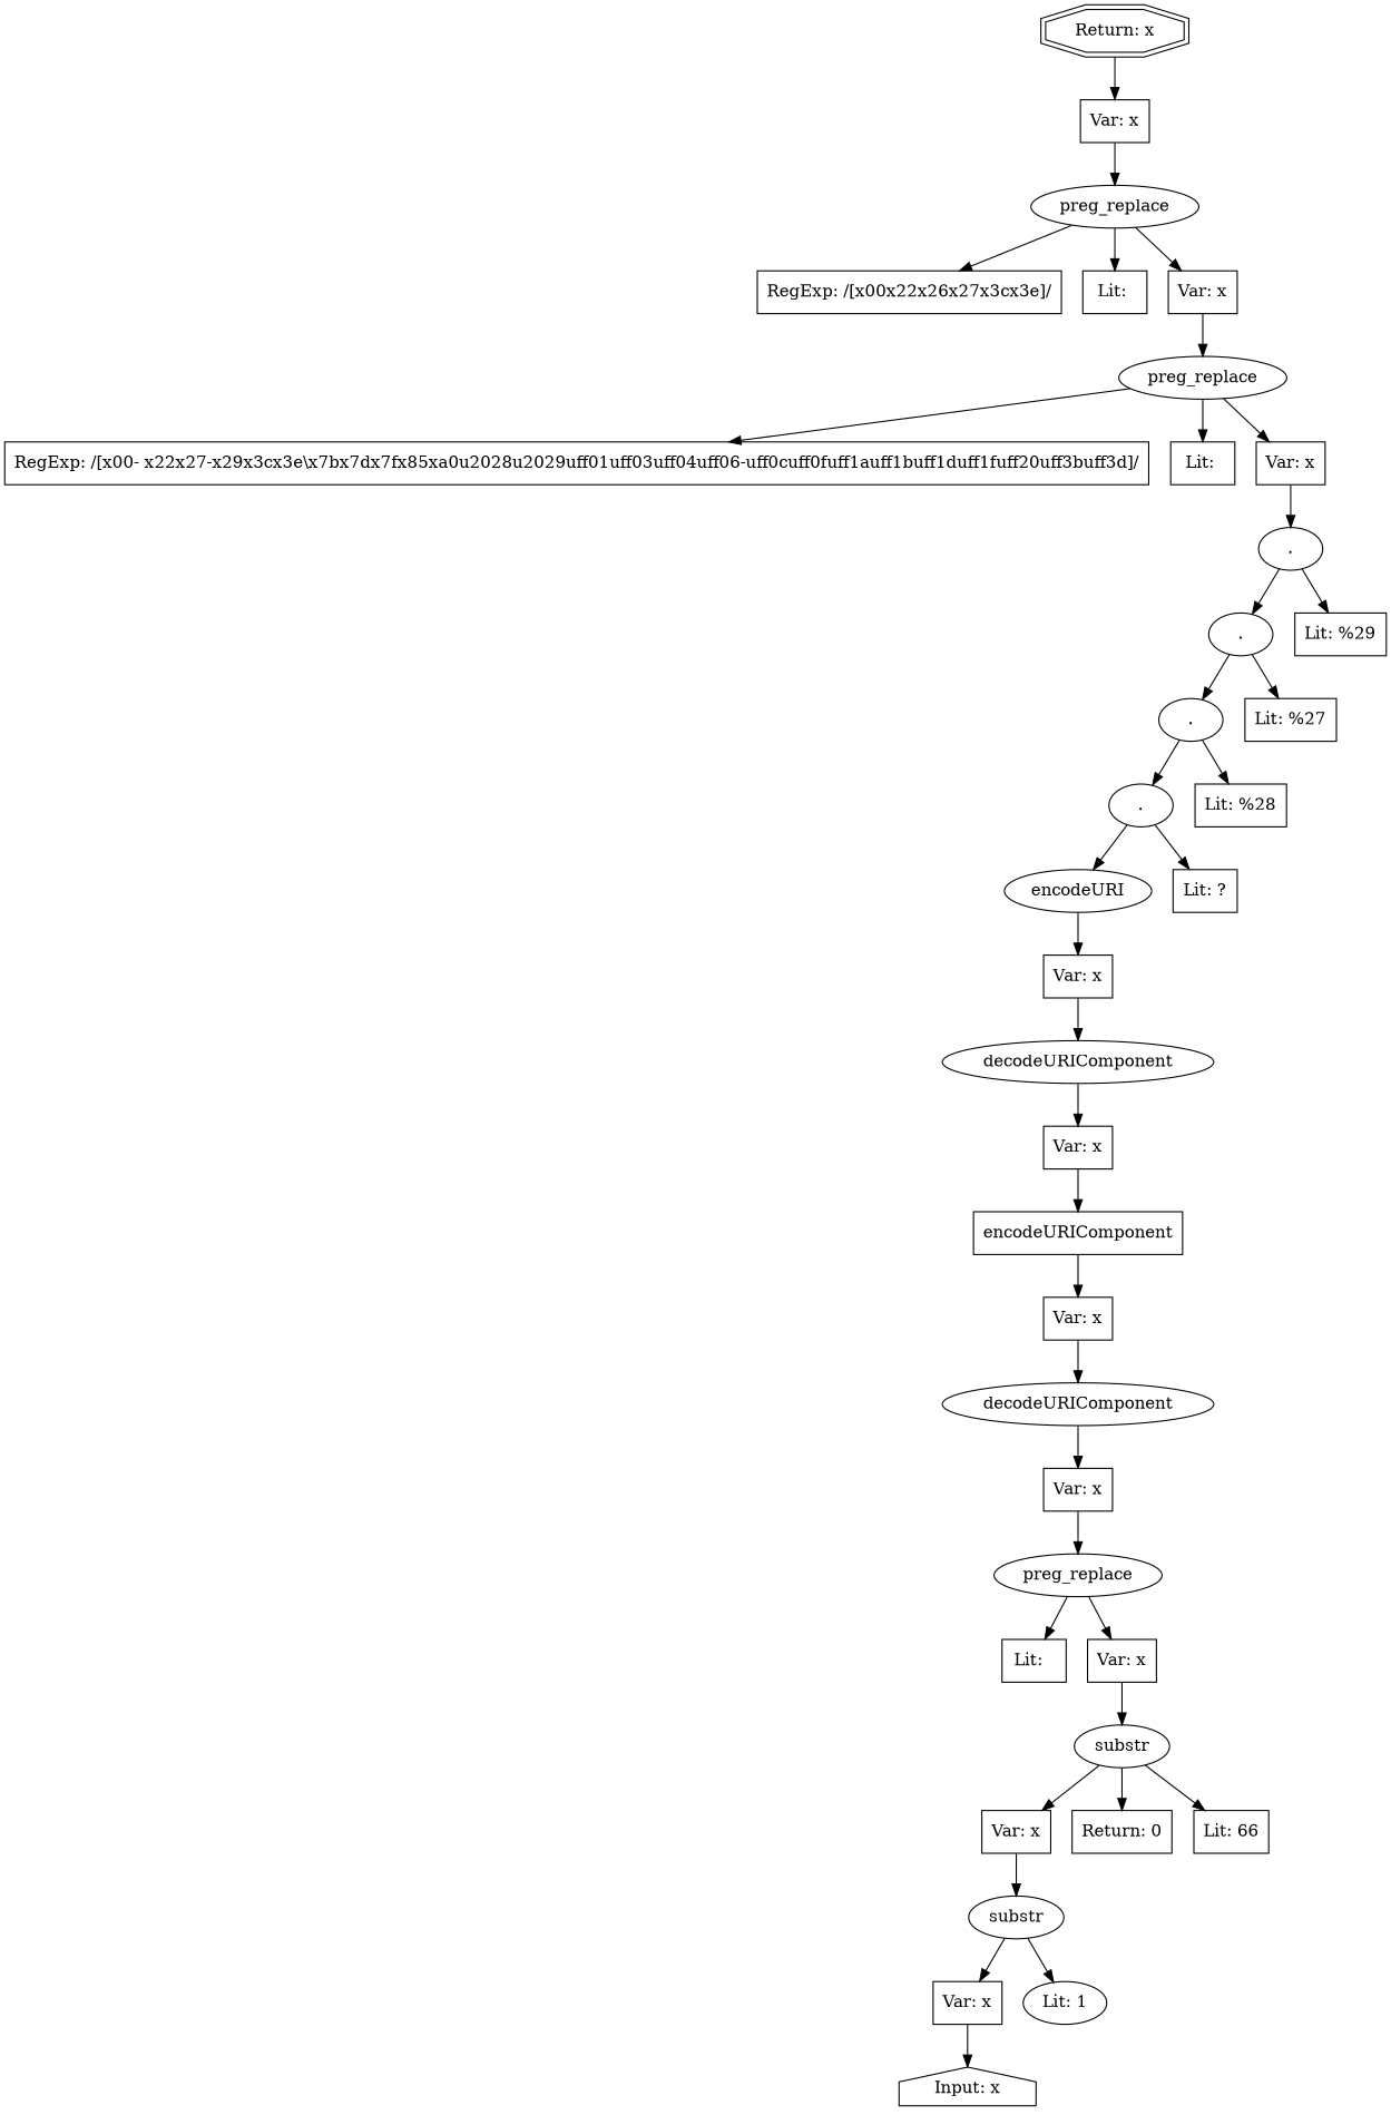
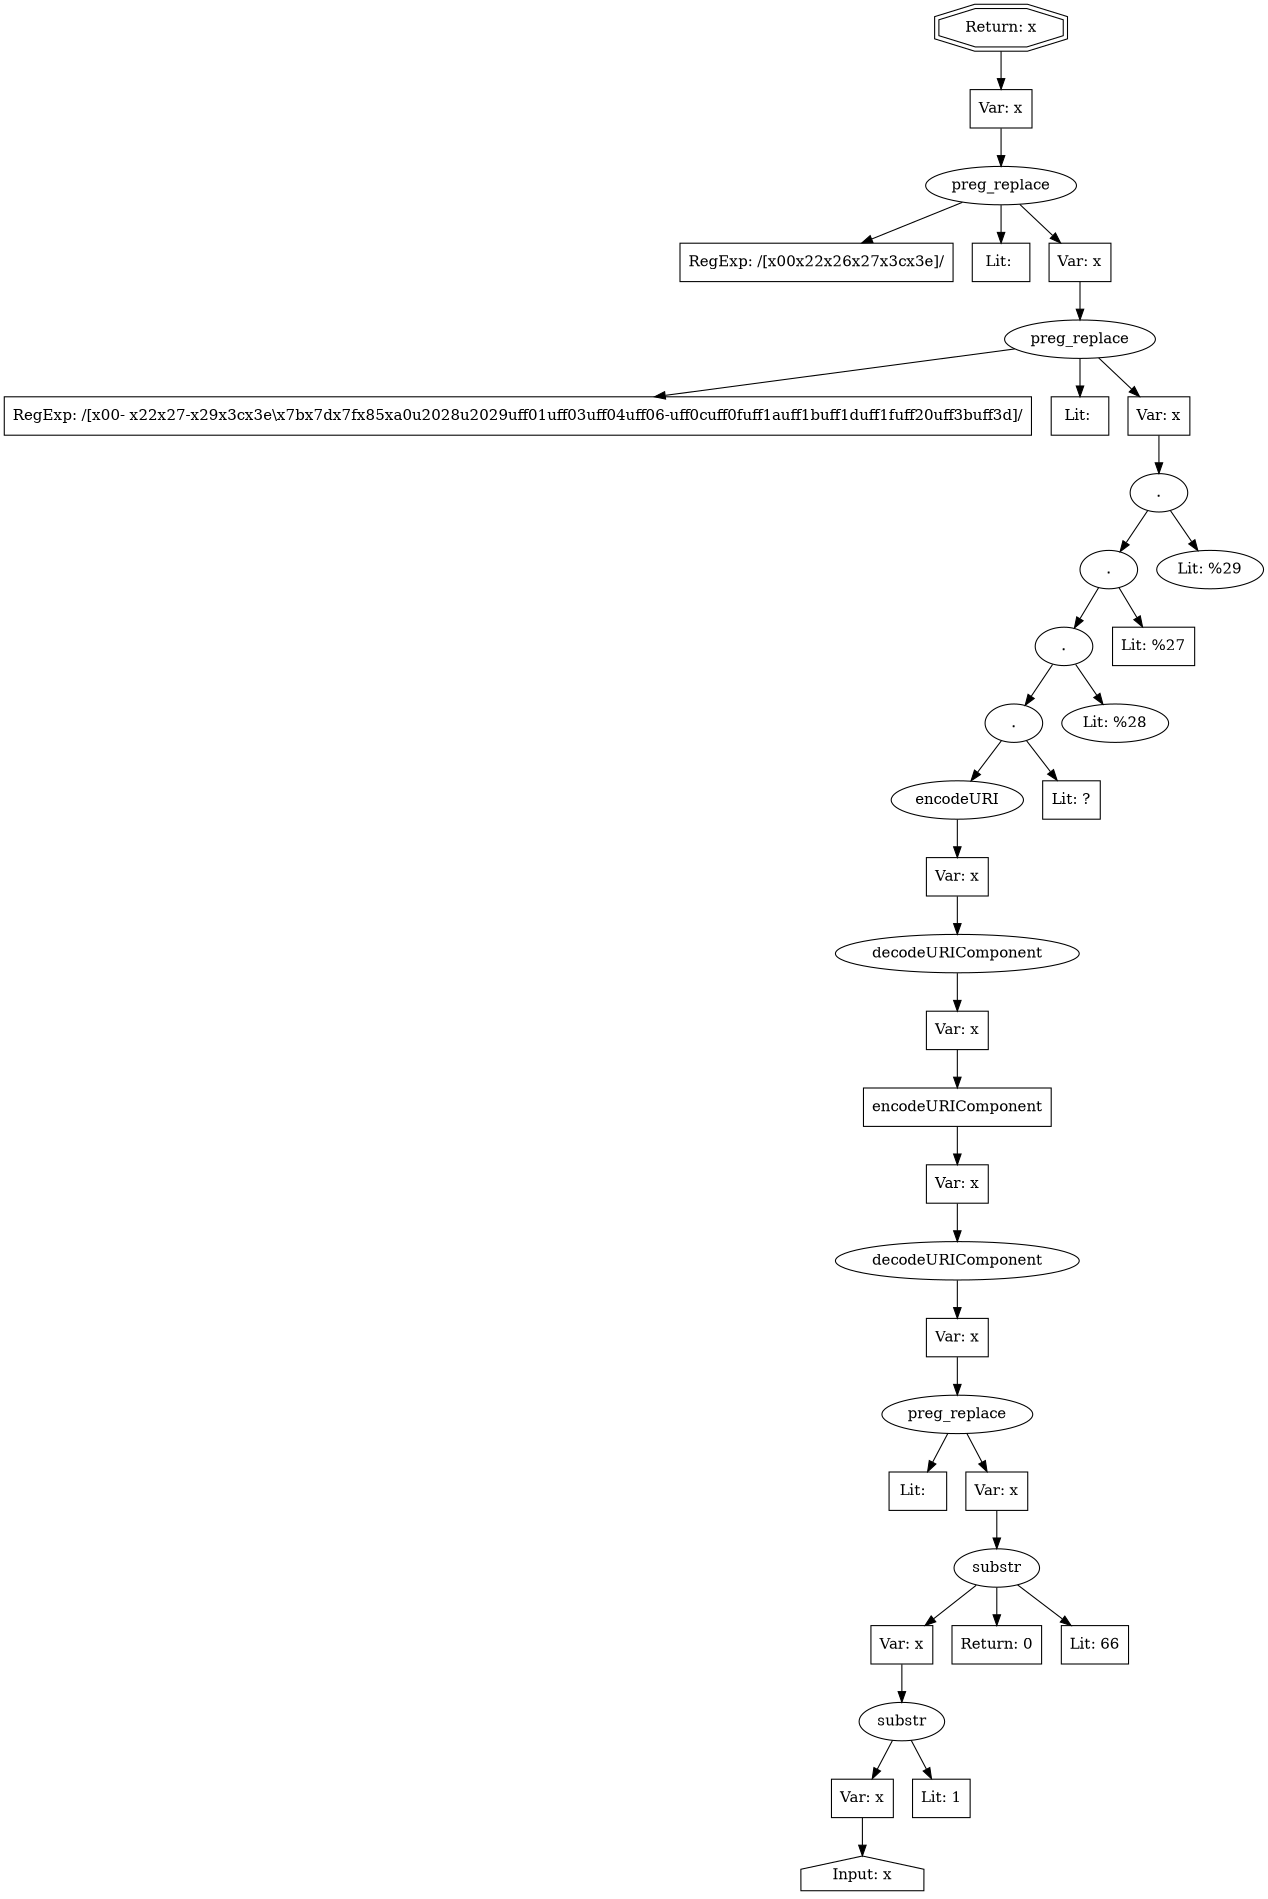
  digraph {
    node [shape=box]
    n1 [label="Input: x" shape=house]
    n2 [label=substr shape=ellipse]
    n3 [label="Var: x"]
-   n4 [label="Lit: 1" shape=ellipse]
+   n4 [label="Lit: 1"]
    n5 [label=substr shape=ellipse]
    n6 [label="Var: x"]
    n7 [label="Return: 0"]
    n8 [label="Lit: 66"]
    n9 [label=preg_replace shape=ellipse]
    n10 [label="Lit:  "]
    n11 [label="Var: x"]
    n12 [label=decodeURIComponent shape=ellipse]
    n13 [label="Var: x"]
    n14 [label=encodeURIComponent]
    n15 [label="Var: x"]
    n16 [label=decodeURIComponent shape=ellipse]
    n17 [label="Var: x"]
    n18 [label=encodeURI shape=ellipse]
    n19 [label="Var: x"]
    n20 [label="." shape=ellipse]
    n21 [label="Lit: ?"]
    n22 [label="." shape=ellipse]
-   n23 [label="Lit: %28"]
+   n23 [label="Lit: %28" shape=ellipse]
    n24 [label="." shape=ellipse]
    n25 [label="Lit: %27"]
    n26 [label="." shape=ellipse]
-   n27 [label="Lit: %29"]
+   n27 [label="Lit: %29" shape=ellipse]
    n28 [label=preg_replace shape=ellipse]
    n29 [label="RegExp: /[\x00- \x22\x27-\x29\x3c\x3e\\\x7b\x7d\x7f\x85\xa0\u2028\u2029\uff01\uff03\uff04\uff06-\uff0c\uff0f\uff1a\uff1b\uff1d\uff1f\uff20\uff3b\uff3d]/"]
    n30 [label="Lit: "]
    n31 [label="Var: x"]
    n32 [label=preg_replace shape=ellipse]
    n33 [label="RegExp: /[\x00\x22\x26\x27\x3c\x3e]/"]
    n34 [label="Lit: "]
    n35 [label="Var: x"]
    n36 [label="Var: x"]
    n37 [label="Return: x" shape=doubleoctagon]
    n2 -> n3
    n2 -> n4
    n3 -> n1
    n5 -> n6
    n5 -> n7
    n5 -> n8
    n6 -> n2
    n9 -> n10
    n9 -> n11
    n11 -> n5
    n12 -> n13
    n13 -> n9
    n14 -> n15
    n15 -> n12
    n16 -> n17
    n17 -> n14
    n18 -> n19
    n19 -> n16
    n20 -> n18
    n20 -> n21
    n22 -> n20
    n22 -> n23
    n24 -> n22
    n24 -> n25
    n26 -> n24
    n26 -> n27
    n28 -> n29
    n28 -> n30
    n28 -> n31
    n31 -> n26
    n32 -> n33
    n32 -> n34
    n32 -> n35
    n35 -> n28
    n36 -> n32
    n37 -> n36
  }
